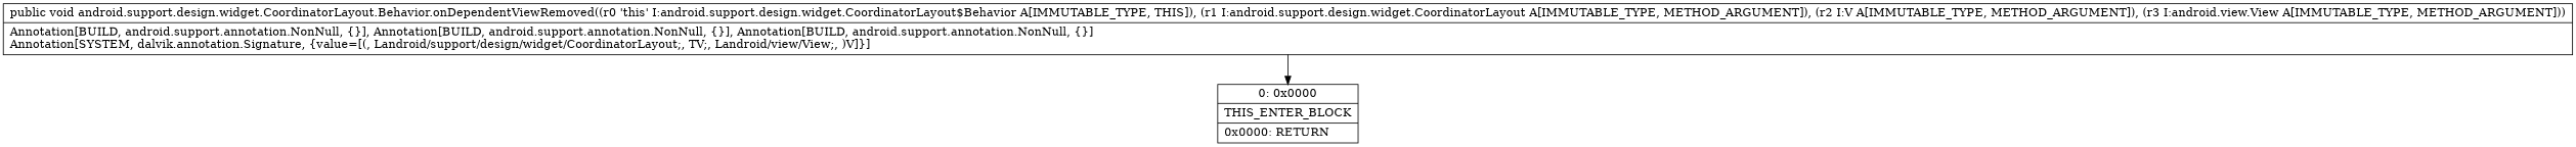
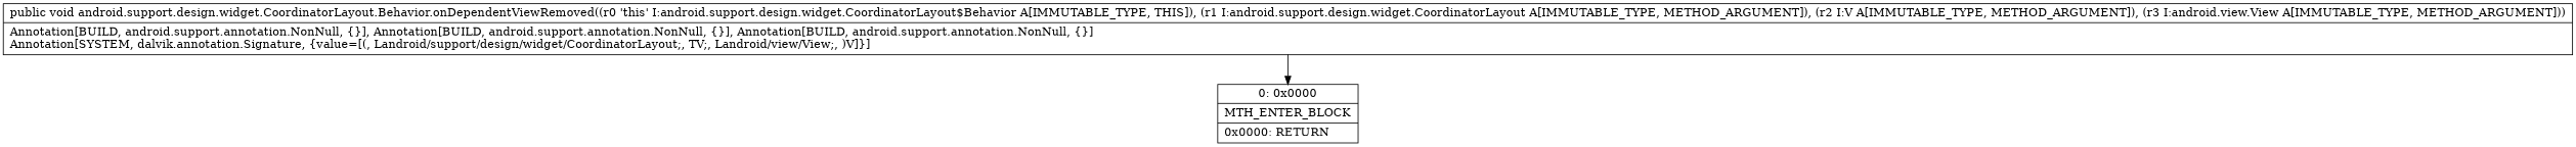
  digraph {
    node [shape=record]
-   n1 [label="{0\:\ 0x0000|THIS_ENTER_BLOCK\l|0x0000: RETURN   \l}"]
+   n1 [label="{0\:\ 0x0000|MTH_ENTER_BLOCK\l|0x0000: RETURN   \l}"]
    n2 [label="{public void android.support.design.widget.CoordinatorLayout.Behavior.onDependentViewRemoved((r0 'this' I:android.support.design.widget.CoordinatorLayout$Behavior A[IMMUTABLE_TYPE, THIS]), (r1 I:android.support.design.widget.CoordinatorLayout A[IMMUTABLE_TYPE, METHOD_ARGUMENT]), (r2 I:V A[IMMUTABLE_TYPE, METHOD_ARGUMENT]), (r3 I:android.view.View A[IMMUTABLE_TYPE, METHOD_ARGUMENT]))  | Annotation[BUILD, android.support.annotation.NonNull, \{\}], Annotation[BUILD, android.support.annotation.NonNull, \{\}], Annotation[BUILD, android.support.annotation.NonNull, \{\}]\lAnnotation[SYSTEM, dalvik.annotation.Signature, \{value=[(, Landroid\/support\/design\/widget\/CoordinatorLayout;, TV;, Landroid\/view\/View;, )V]\}]\l}"]
    n2 -> n1
  }
